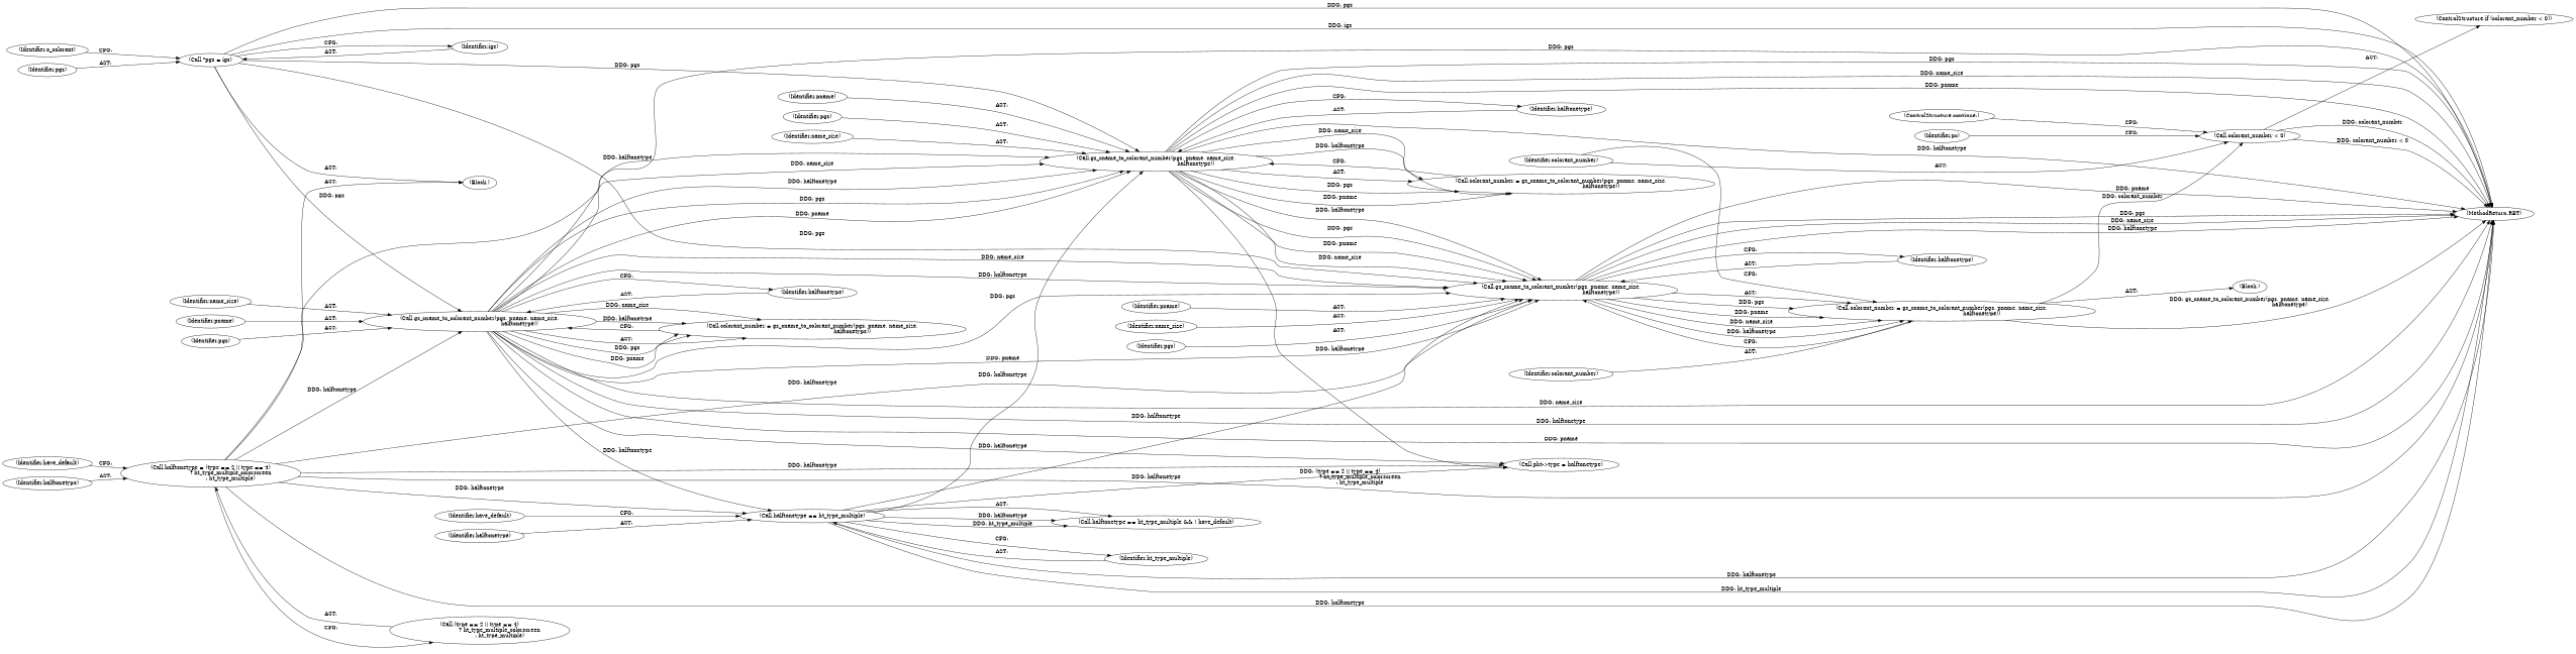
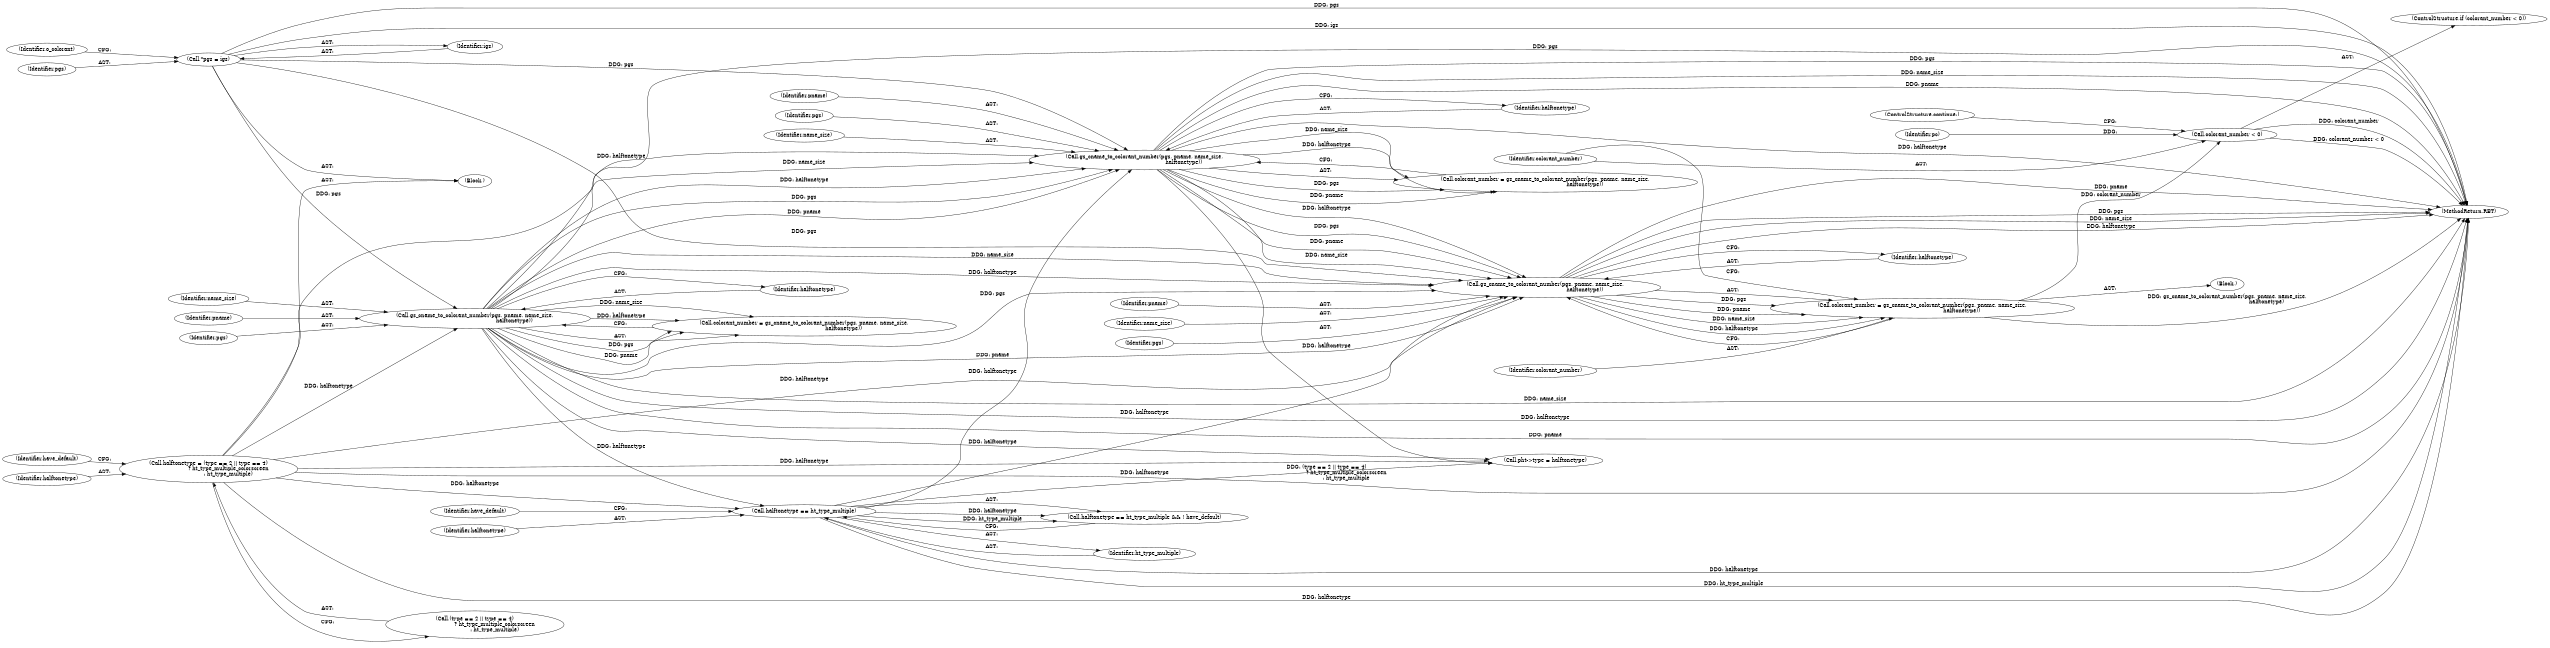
  digraph {
    rankdir=LR
    n1 [label="(Call,gs_cname_to_colorant_number(pgs, pname, name_size,\n                                                halftonetype))"]
    n2 [label="(Call,colorant_number = gs_cname_to_colorant_number(pgs, pname, name_size,\n                                                halftonetype))"]
    n3 [label="(Identifier,halftonetype)"]
    n4 [label="(MethodReturn,RET)"]
    n5 [label="(Call,colorant_number < 0)"]
    n6 [label="(Block,)"]
    n7 [label="(Call,gs_cname_to_colorant_number(pgs, pname, name_size,\n                                                halftonetype))"]
    n8 [label="(Call,colorant_number = gs_cname_to_colorant_number(pgs, pname, name_size,\n                                                halftonetype))"]
    n9 [label="(Call,pht->type = halftonetype)"]
    n10 [label="(Identifier,halftonetype)"]
    n11 [label="(Call,*pgs = igs)"]
    n12 [label="(Call,gs_cname_to_colorant_number(pgs, pname, name_size,\n                                                halftonetype))"]
    n13 [label="(Block,)"]
    n14 [label="(Identifier,igs)"]
    n15 [label="(Call,halftonetype == ht_type_multiple)"]
    n16 [label="(Identifier,halftonetype)"]
    n17 [label="(Call,colorant_number = gs_cname_to_colorant_number(pgs, pname, name_size,\n                                                halftonetype))"]
    n18 [label="(Identifier,ht_type_multiple)"]
    n19 [label="(Call,halftonetype == ht_type_multiple && ! have_default)"]
    n20 [label="(Call,halftonetype = (type == 2 || type == 4)\n                        ? ht_type_multiple_colorscreen\n                        : ht_type_multiple)"]
    n21 [label="(Call,(type == 2 || type == 4)\n                        ? ht_type_multiple_colorscreen\n                        : ht_type_multiple)"]
    n22 [label="(ControlStructure,if (colorant_number < 0))"]
    n23 [label="(Identifier,have_default)"]
    n24 [label="(Identifier,halftonetype)"]
    n25 [label="(Identifier,halftonetype)"]
    n26 [label="(Identifier,name_size)"]
    n27 [label="(Identifier,pname)"]
    n28 [label="(Identifier,pname)"]
    n29 [label="(Identifier,colorant_number)"]
    n30 [label="(Identifier,pname)"]
    n31 [label="(Identifier,have_default)"]
    n32 [label="(Identifier,pgs)"]
    n33 [label="(Identifier,pgs)"]
    n34 [label="(Identifier,o_colorant)"]
    n35 [label="(Identifier,name_size)"]
    n36 [label="(Identifier,name_size)"]
    n37 [label="(Identifier,colorant_number)"]
    n38 [label="(Identifier,pgs)"]
    n39 [label="(Identifier,pgs)"]
    n40 [label="(ControlStructure,continue;)"]
    n41 [label="(Identifier,pc)"]
    n1 -> n2 [label="AST: "]
    n1 -> n2 [label="DDG: pgs"]
    n1 -> n2 [label="DDG: pname"]
    n1 -> n2 [label="DDG: name_size"]
    n1 -> n2 [label="DDG: halftonetype"]
    n1 -> n3 [label="CFG: "]
    n1 -> n4 [label="DDG: pname"]
    n1 -> n4 [label="DDG: pgs"]
    n1 -> n4 [label="DDG: name_size"]
    n1 -> n4 [label="DDG: halftonetype"]
    n2 -> n1 [label="CFG: "]
    n2 -> n4 [label="DDG: gs_cname_to_colorant_number(pgs, pname, name_size,\n                                                halftonetype)"]
    n2 -> n5 [label="DDG: colorant_number"]
    n2 -> n6 [label="AST: "]
    n3 -> n1 [label="AST: "]
    n5 -> n4 [label="DDG: colorant_number < 0"]
    n5 -> n4 [label="DDG: colorant_number"]
    n5 -> n22 [label="AST: "]
    n7 -> n1 [label="DDG: pgs"]
    n7 -> n1 [label="DDG: pname"]
    n7 -> n1 [label="DDG: name_size"]
    n7 -> n1 [label="DDG: halftonetype"]
    n7 -> n4 [label="DDG: pgs"]
    n7 -> n4 [label="DDG: name_size"]
    n7 -> n4 [label="DDG: pname"]
    n7 -> n4 [label="DDG: halftonetype"]
    n7 -> n8 [label="AST: "]
    n7 -> n8 [label="DDG: pgs"]
    n7 -> n8 [label="DDG: pname"]
    n7 -> n8 [label="DDG: name_size"]
    n7 -> n8 [label="DDG: halftonetype"]
    n7 -> n9 [label="DDG: halftonetype"]
    n7 -> n10 [label="CFG: "]
    n8 -> n7 [label="CFG: "]
    n10 -> n7 [label="AST: "]
    n11 -> n1 [label="DDG: pgs"]
    n11 -> n4 [label="DDG: pgs"]
    n11 -> n4 [label="DDG: igs"]
    n11 -> n7 [label="DDG: pgs"]
    n11 -> n12 [label="DDG: pgs"]
    n11 -> n13 [label="AST: "]
-   n11 -> n14 [label="CFG: "]
+   n11 -> n14 [label="AST: "]
    n12 -> n1 [label="DDG: pgs"]
    n12 -> n1 [label="DDG: pname"]
    n12 -> n1 [label="DDG: name_size"]
    n12 -> n1 [label="DDG: halftonetype"]
    n12 -> n4 [label="DDG: pgs"]
    n12 -> n4 [label="DDG: name_size"]
    n12 -> n4 [label="DDG: halftonetype"]
    n12 -> n4 [label="DDG: pname"]
    n12 -> n7 [label="DDG: pgs"]
    n12 -> n7 [label="DDG: pname"]
    n12 -> n7 [label="DDG: name_size"]
    n12 -> n7 [label="DDG: halftonetype"]
    n12 -> n9 [label="DDG: halftonetype"]
    n12 -> n15 [label="DDG: halftonetype"]
    n12 -> n16 [label="CFG: "]
    n12 -> n17 [label="AST: "]
    n12 -> n17 [label="DDG: pgs"]
    n12 -> n17 [label="DDG: pname"]
    n12 -> n17 [label="DDG: name_size"]
    n12 -> n17 [label="DDG: halftonetype"]
    n14 -> n11 [label="AST: "]
    n15 -> n1 [label="DDG: halftonetype"]
    n15 -> n4 [label="DDG: halftonetype"]
    n15 -> n4 [label="DDG: ht_type_multiple"]
    n15 -> n7 [label="DDG: halftonetype"]
    n15 -> n9 [label="DDG: halftonetype"]
-   n15 -> n18 [label="CFG: "]
+   n15 -> n18 [label="AST: "]
    n15 -> n19 [label="AST: "]
    n15 -> n19 [label="DDG: halftonetype"]
    n15 -> n19 [label="DDG: ht_type_multiple"]
    n16 -> n12 [label="AST: "]
    n17 -> n12 [label="CFG: "]
    n18 -> n15 [label="AST: "]
+   n19 -> n15 [label="CFG: "]
    n20 -> n1 [label="DDG: halftonetype"]
    n20 -> n4 [label="DDG: halftonetype"]
    n20 -> n4 [label="DDG: (type == 2 || type == 4)\n                        ? ht_type_multiple_colorscreen\n                        : ht_type_multiple"]
    n20 -> n7 [label="DDG: halftonetype"]
    n20 -> n9 [label="DDG: halftonetype"]
    n20 -> n12 [label="DDG: halftonetype"]
    n20 -> n13 [label="AST: "]
    n20 -> n15 [label="DDG: halftonetype"]
    n20 -> n21 [label="CFG: "]
    n21 -> n20 [label="AST: "]
    n23 -> n20 [label="CFG: "]
    n24 -> n20 [label="AST: "]
    n25 -> n15 [label="AST: "]
    n26 -> n12 [label="AST: "]
    n27 -> n7 [label="AST: "]
    n28 -> n1 [label="AST: "]
    n29 -> n2 [label="CFG: "]
    n29 -> n5 [label="AST: "]
    n30 -> n12 [label="AST: "]
    n31 -> n15 [label="CFG: "]
    n32 -> n7 [label="AST: "]
    n33 -> n12 [label="AST: "]
    n34 -> n11 [label="CFG: "]
    n35 -> n1 [label="AST: "]
    n36 -> n7 [label="AST: "]
    n37 -> n2 [label="AST: "]
    n38 -> n11 [label="AST: "]
    n39 -> n1 [label="AST: "]
    n40 -> n5 [label="CFG: "]
-   n41 -> n5 [label="CFG: "]
+   n41 -> n5 [label="DDG: "]
  }
